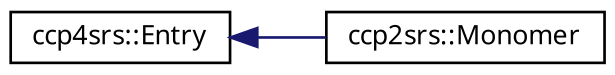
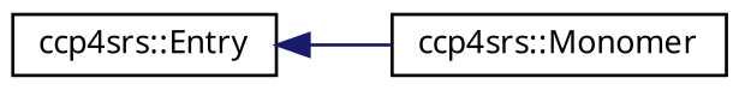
  digraph {
    rankdir=LR
    node [color=black fillcolor=white fontname="FreeSans.ttf" fontsize=10 shape=record style=filled]
    n1 [height=0.2 label="ccp4srs::Entry" width=0.4]
-   n2 [height=0.2 label="ccp2srs::Monomer" width=0.4]
+   n2 [height=0.2 label="ccp4srs::Monomer" width=0.4]
    n1 -> n2 [color=midnightblue dir=back fontname="FreeSans.ttf" fontsize=10 labelfontname="FreeSans.ttf" labelfontsize=10 style=solid]
  }
